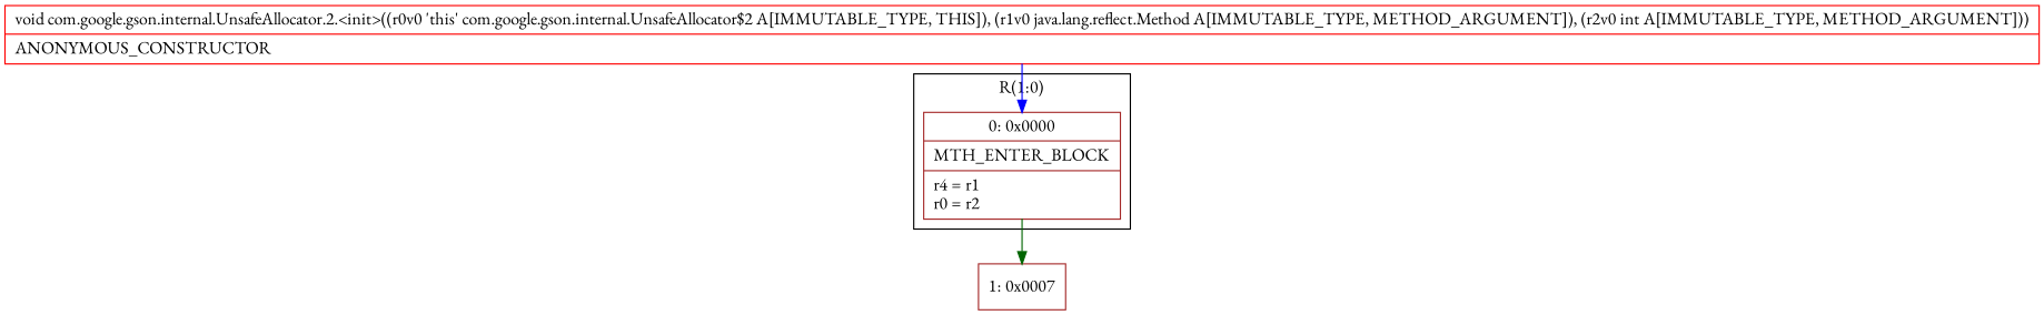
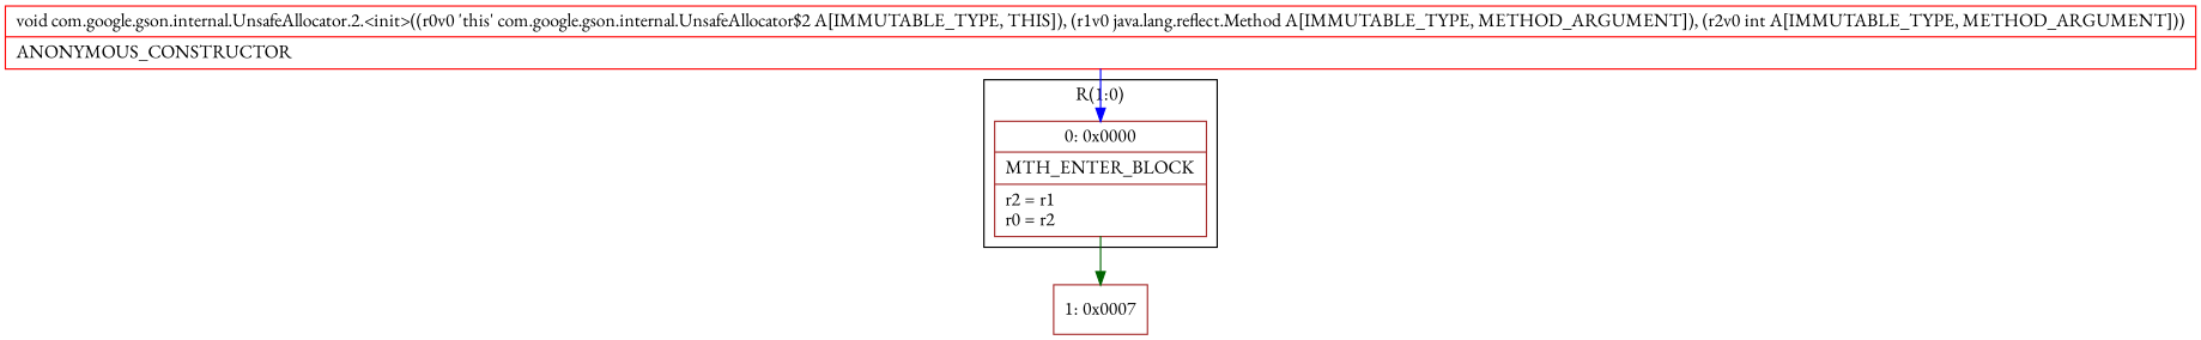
  digraph {
    fontname="EB Garamond"
    node [color=brown shape=record fontname="EB Garamond"]
    edge [fontname="EB Garamond"]
-   n1 [label="{0\:\ 0x0000|MTH_ENTER_BLOCK\l|r4 = r1\lr0 = r2\l}"]
+   n1 [label="{0\:\ 0x0000|MTH_ENTER_BLOCK\l|r2 = r1\lr0 = r2\l}"]
    n2 [label="{1\:\ 0x0007}"]
    n3 [label="{void com.google.gson.internal.UnsafeAllocator.2.\<init\>((r0v0 'this' com.google.gson.internal.UnsafeAllocator$2 A[IMMUTABLE_TYPE, THIS]), (r1v0 java.lang.reflect.Method A[IMMUTABLE_TYPE, METHOD_ARGUMENT]), (r2v0 int A[IMMUTABLE_TYPE, METHOD_ARGUMENT]))  | ANONYMOUS_CONSTRUCTOR\l}" color=red]
    subgraph cluster_1 {
      label="R(1:0)"
      n1
    }
    n1 -> n2 [color=darkgreen]
    n3 -> n1 [color=blue]
  }
